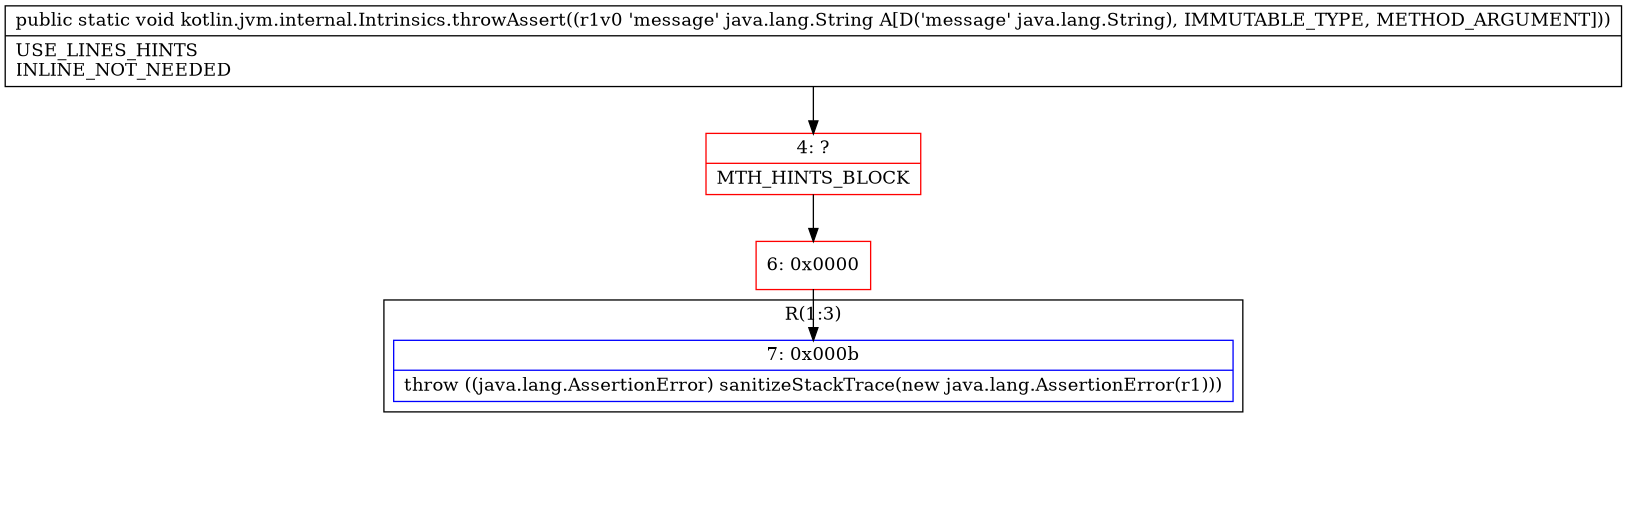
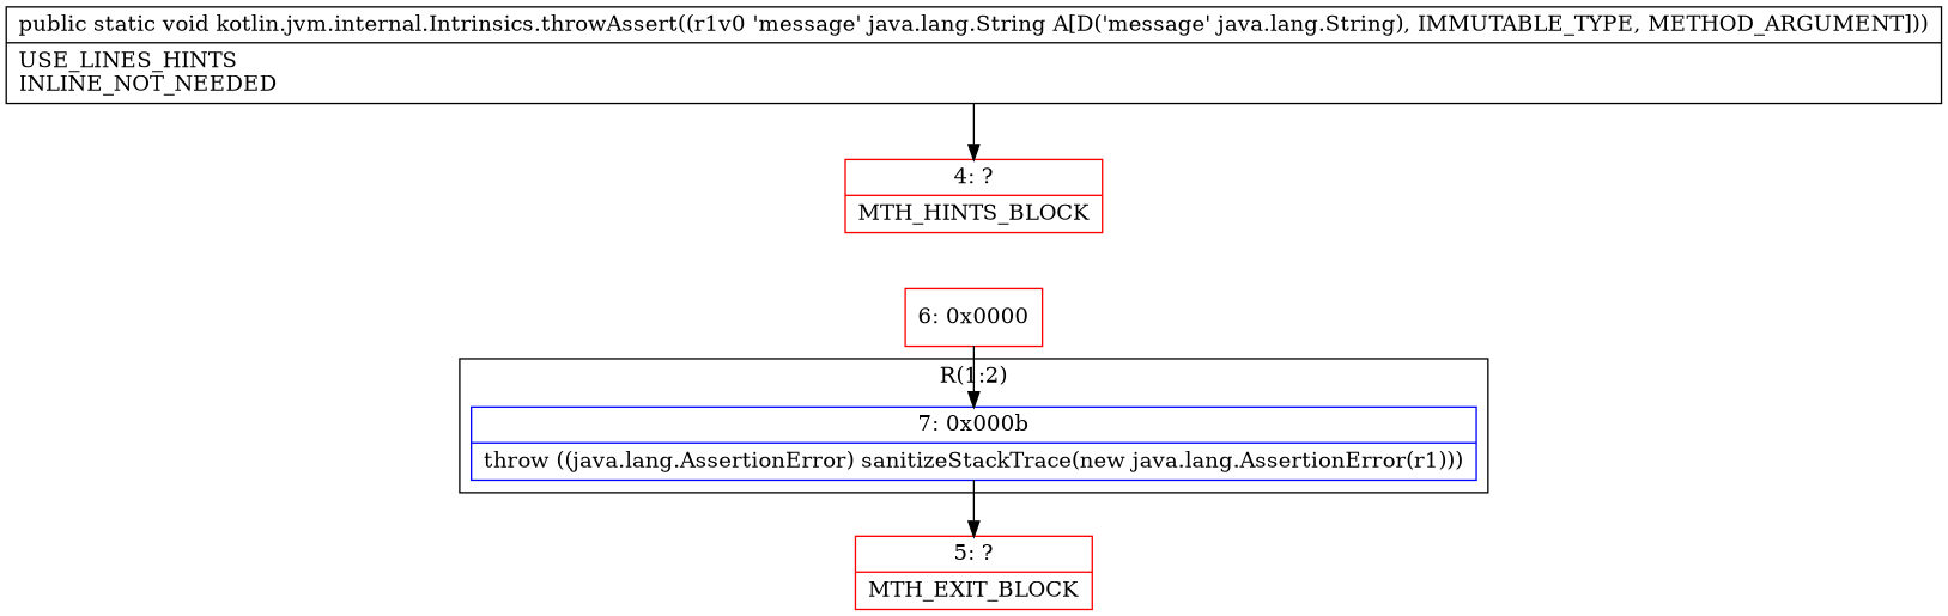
  digraph {
    node [color=red shape=record]
    n1 [color=blue label="{7\:\ 0x000b|throw ((java.lang.AssertionError) sanitizeStackTrace(new java.lang.AssertionError(r1)))\l}"]
+   n2 [label="{5\:\ ?|MTH_EXIT_BLOCK\l}"]
    n3 [label="{4\:\ ?|MTH_HINTS_BLOCK\l}"]
    n4 [label="{6\:\ 0x0000}"]
    n5 [label="{public static void kotlin.jvm.internal.Intrinsics.throwAssert((r1v0 'message' java.lang.String A[D('message' java.lang.String), IMMUTABLE_TYPE, METHOD_ARGUMENT]))  | USE_LINES_HINTS\lINLINE_NOT_NEEDED\l}" color=""]
    subgraph cluster_1 {
-     label="R(1:3)"
+     label="R(1:2)"
      n1
    }
-   n3 -> n4
+   n1 -> n2
    n4 -> n1
    n5 -> n3
  }
